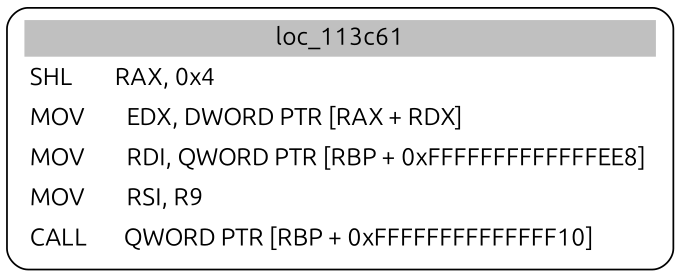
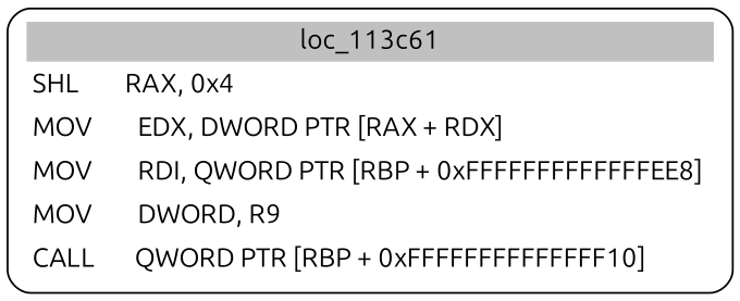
  digraph {
    rankdir=LR
    fontname=Ubuntu
-   n1 [fontname=Ubuntu label=<<table border="0" cellborder="0" cellpadding="3"><tr><td align="center" colspan="2" bgcolor="grey">loc_113c61</td></tr><tr><td align="left">SHL        RAX, 0x4</td></tr><tr><td align="left">MOV        EDX, DWORD PTR [RAX + RDX]</td></tr><tr><td align="left">MOV        RDI, QWORD PTR [RBP + 0xFFFFFFFFFFFFFEE8]</td></tr><tr><td align="left">MOV        RSI, R9</td></tr><tr><td align="left">CALL       QWORD PTR [RBP + 0xFFFFFFFFFFFFFF10]</td></tr></table>> shape=Mrecord]
+   n1 [fontname=Ubuntu label=<<table border="0" cellborder="0" cellpadding="3"><tr><td align="center" colspan="2" bgcolor="grey">loc_113c61</td></tr><tr><td align="left">SHL        RAX, 0x4</td></tr><tr><td align="left">MOV        EDX, DWORD PTR [RAX + RDX]</td></tr><tr><td align="left">MOV        RDI, QWORD PTR [RBP + 0xFFFFFFFFFFFFFEE8]</td></tr><tr><td align="left">MOV        DWORD, R9</td></tr><tr><td align="left">CALL       QWORD PTR [RBP + 0xFFFFFFFFFFFFFF10]</td></tr></table>> shape=Mrecord]
  }
